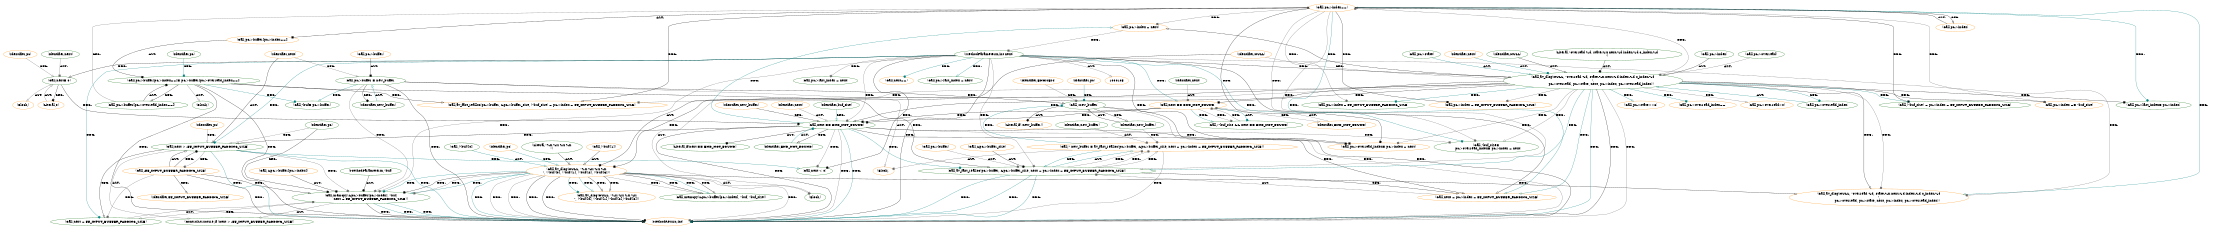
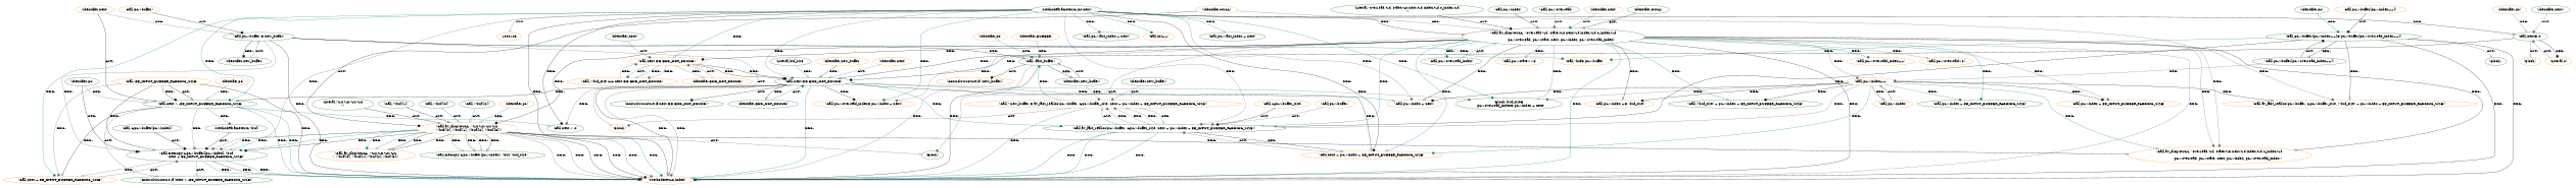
  digraph {
    node [color=darkgreen]
    edge [arrowhead=box color=black]
    n1 [label="(Call,memcpy(&pc->buffer[pc->index], *buf,\n                   next + FF_INPUT_BUFFER_PADDING_SIZE))"]
-   n2 [color=darkorange label="(MethodReturn,int)"]
+   n2 [color=darkorange label="(MethodReturn,index)"]
    n3 [label="(ControlStructure,if (next > -FF_INPUT_BUFFER_PADDING_SIZE))"]
-   n4 [label="(Call,next + FF_INPUT_BUFFER_PADDING_SIZE)"]
+   n4 [color=darkorange label="(Call,next + FF_INPUT_BUFFER_PADDING_SIZE)"]
    n5 [label="(Call,pc->buffer = new_buffer)"]
    n6 [color=darkorange label="(Block,)"]
-   n7 [label="(Call,*buf= pc->buffer)"]
+   n7 [color=darkorange label="(Call,*buf= pc->buffer)"]
    n8 [label="(Identifier,new_buffer)"]
-   n9 [label="(Call,!new_buffer)"]
+   n9 [label="(Call,!fast_buffer)"]
    n10 [label="(Identifier,new_buffer)"]
-   n11 [color=darkorange label="(Literal,if(!new_buffer))"]
+   n11 [color=darkorange label="(ControlStructure,if(!new_buffer))"]
    n12 [color=darkorange label="(Call,* new_buffer = av_fast_realloc(pc->buffer, &pc->buffer_size, next + pc->index + FF_INPUT_BUFFER_PADDING_SIZE))"]
    n13 [label="(Call,av_fast_realloc(pc->buffer, &pc->buffer_size, next + pc->index + FF_INPUT_BUFFER_PADDING_SIZE))"]
    n14 [color=darkorange label="(Call,next + pc->index + FF_INPUT_BUFFER_PADDING_SIZE)"]
    n15 [label="(Call,pc->buffer[pc->index++]= pc->buffer[pc->overread_index++])"]
    n16 [color=darkorange label="(Call,av_fast_realloc(pc->buffer, &pc->buffer_size, (*buf_size) + pc->index + FF_INPUT_BUFFER_PADDING_SIZE))"]
    n17 [label="(Call,pc->buffer[pc->overread_index++])"]
    n18 [label="(Block,)"]
    n19 [color=darkorange label="(Call,pc->index++)"]
    n20 [label="(MethodParameterIn,int next)"]
    n21 [label="(Call,next == END_NOT_FOUND)"]
    n22 [label="(Call,av_dlog(NULL, \"overread %d, state:%X next:%d index:%d o_index:%d\n\",\n                pc->overread, pc->state, next, pc->index, pc->overread_index))"]
    n23 [color=darkorange label="(Call,next == END_NOT_FOUND)"]
    n24 [label="(Call,next= 0)"]
    n25 [label="(Call,next > -FF_INPUT_BUFFER_PADDING_SIZE)"]
    n26 [color=darkorange label="(Call,av_dlog(NULL, \"overread %d, state:%X next:%d index:%d o_index:%d\n\",\n                pc->overread, pc->state, next, pc->index, pc->overread_index))"]
    n27 [color=darkorange label="(Call,pc->overread_index= pc->index + next)"]
    n28 [label="(Call,pc->last_index + next)"]
-   n29 [color=darkorange label="(Call,next++)"]
+   n29 [color=darkorange label="(Call,int++)"]
    n30 [label="(Call,pc->last_index + next)"]
    n31 [color=darkorange label="(Call,pc->index + next)"]
    n32 [label="(Call,next < 0)"]
-   n33 [label="(Call,*buf_size=\n    pc->overread_index= pc->index + next)"]
+   n33 [label="(Block,*buf_size=\n    pc->overread_index= pc->index + next)"]
    1000105 [color=darkorange]
-   n35 [label="(Literal,if(next == END_NOT_FOUND))"]
+   n35 [label="(ControlStructure,if(next == END_NOT_FOUND))"]
    n36 [label="(Identifier,END_NOT_FOUND)"]
    n37 [color=darkorange label="(Call,av_dlog(NULL, \"%X %X %X %X\n\", (*buf)[0], (*buf)[1], (*buf)[2], (*buf)[3]))"]
    n38 [label="(Call,pc->index + FF_INPUT_BUFFER_PADDING_SIZE)"]
    n39 [label="(Block,)"]
    n40 [color=darkorange label="(Call,pc->state<<8)"]
    n41 [color=darkorange label="(Call,pc->index + FF_INPUT_BUFFER_PADDING_SIZE)"]
    n42 [color=darkorange label="(Call,pc->overread_index++)"]
    n43 [color=darkorange label="(Call,pc->overread>0)"]
    n44 [color=darkorange label="(Call,pc->index += *buf_size)"]
-   n45 [label="(Call,pc->last_index= pc->index)"]
    n46 [label="(Call,(*buf_size) + pc->index + FF_INPUT_BUFFER_PADDING_SIZE)"]
    n47 [label="(Call,pc->overread_index)"]
    n48 [color=darkorange label="(Identifier,END_NOT_FOUND)"]
-   n49 [label="(Call,!*buf_size && next == END_NOT_FOUND)"]
+   n49 [color=darkorange label="(Call,!*buf_size && next == END_NOT_FOUND)"]
    n50 [color=darkorange label="(Literal,0)"]
    n51 [color=darkorange label="(Block,)"]
    n52 [color=darkorange label="(Call,-FF_INPUT_BUFFER_PADDING_SIZE)"]
    n53 [color=darkorange label="(Call,pc->index)"]
    n54 [color=darkorange label="(Call,pc->buffer[pc->index++])"]
    n55 [label="(Call,memcpy(&pc->buffer[pc->index], *buf, *buf_size))"]
    n56 [color=darkorange label="(Call,av_dlog(NULL, \"%X %X %X %X\n\", (*buf)[0], (*buf)[1],(*buf)[2],(*buf)[3]))"]
-   n57 [color=darkorange label="(Identifier,FF_INPUT_BUFFER_PADDING_SIZE)"]
    n58 [label="(MethodParameterIn,*buf)"]
-   n59 [label="(Identifier,buf_size)"]
+   n59 [label="(Literal,buf_size)"]
    n60 [label="(Identifier,NULL)"]
    n61 [label="(Literal,\"overread %d, state:%X next:%d index:%d o_index:%d\n\")"]
    n62 [color=darkorange label="(Identifier,pc)"]
    n63 [label="(Call,pc->index)"]
    n64 [color=darkorange label="(Call,pc->buffer)"]
+   n65 [label="(Call,(*buf)[2])"]
    n66 [color=darkorange label="(Identifier,new_buffer)"]
    n67 [label="(Identifier,next)"]
    n68 [label="(Call,pc->overread)"]
    n69 [color=darkorange label="(Identifier,next)"]
    n70 [color=darkorange label="(Identifier,pc)"]
    n71 [color=darkorange label="(Call,&pc->buffer_size)"]
-   n72 [label="(Call,pc->state)"]
    n73 [color=darkorange label="(Identifier,next)"]
    n74 [color=darkorange label="(Identifier,NULL)"]
    n75 [label="(Identifier,new_buffer)"]
    n76 [label="(Literal,\"%X %X %X %X\n\")"]
    n77 [color=darkorange label="(Call,pc->buffer)"]
-   n78 [color=darkorange label="(Call,(*buf)[1])"]
-   n79 [color=darkorange label="(Call,&pc->buffer[pc->index])"]
-   n80 [color=darkorange label="(Identifier,ENOMEM)"]
+   n78 [label="(Call,(*buf)[1])"]
+   n79 [label="(Call,&pc->buffer[pc->index])"]
+   n80 [color=darkorange label="(Identifier,BUFFER)"]
    n81 [label="(Call,(*buf)[0])"]
    n82 [color=darkorange label="(Identifier,pc)"]
    n83 [label="(Identifier,pc)"]
    n84 [color=darkorange label="(Identifier,next)"]
    n85 [label="(Identifier,pc)"]
    n86 [label="(Identifier,next)"]
    n87 [color=darkorange label="(Identifier,pc)"]
    n1 -> n2 [arrowhead=onormal label="DDG: "]
    n1 -> n2 [arrowhead=onormal color=teal label="DDG: "]
    n1 -> n2 [color=teal label="DDG: "]
    n1 -> n3 [arrowhead=onormal color=gray40 label="AST: "]
    n1 -> n4 [arrowhead=onormal color=gray40 label="CFG: "]
    n4 -> n1 [color=gray40 label="AST: "]
    n5 -> n1 [color=gray40 label="DDG: "]
    n5 -> n2 [label="DDG: "]
    n5 -> n6 [arrowhead=onormal color=gray40 label="AST: "]
-   n5 -> n7 [arrowhead=onormal color=teal label="DDG: "]
+   n5 -> n7 [color=teal label="DDG: "]
    n5 -> n8 [label="CFG: "]
    n5 -> n9 [arrowhead=onormal label="DDG: "]
    n8 -> n5 [arrowhead=onormal color=teal label="AST: "]
    n9 -> n2 [arrowhead=onormal color=gray40 label="DDG: "]
    n9 -> n2 [arrowhead=onormal label="DDG: "]
    n9 -> n10 [arrowhead=onormal label="CFG: "]
    n9 -> n11 [label="AST: "]
    n10 -> n9 [arrowhead=onormal label="AST: "]
    n10 -> n12 [color=gray40 label="CFG: "]
    n12 -> n2 [arrowhead=onormal color=gray40 label="DDG: "]
    n12 -> n6 [color=gray40 label="AST: "]
    n12 -> n9 [color=teal label="DDG: "]
    n12 -> n13 [arrowhead=onormal color=teal label="CFG: "]
    n13 -> n2 [color=teal label="DDG: "]
    n13 -> n2 [color=teal label="DDG: "]
    n13 -> n2 [arrowhead=onormal color=teal label="DDG: "]
    n13 -> n12 [arrowhead=onormal color=teal label="AST: "]
    n13 -> n12 [color=gray40 label="DDG: "]
    n13 -> n12 [color=gray40 label="DDG: "]
    n13 -> n12 [arrowhead=onormal color=gray40 label="DDG: "]
    n13 -> n14 [arrowhead=onormal label="CFG: "]
    n14 -> n13 [color=gray40 label="AST: "]
    n15 -> n2 [arrowhead=onormal label="DDG: "]
    n15 -> n2 [label="DDG: "]
    n15 -> n7 [color=teal label="DDG: "]
    n15 -> n13 [arrowhead=onormal label="DDG: "]
    n15 -> n16 [arrowhead=onormal label="DDG: "]
    n15 -> n17 [arrowhead=onormal label="CFG: "]
    n15 -> n18 [arrowhead=onormal color=gray40 label="AST: "]
    n17 -> n15 [label="AST: "]
    n17 -> n19 [color=gray40 label="CFG: "]
    n19 -> n13 [arrowhead=onormal color=gray40 label="DDG: "]
-   n19 -> n14 [arrowhead=onormal color=teal label="DDG: "]
+   n19 -> n14 [color=teal label="DDG: "]
    n19 -> n16 [arrowhead=onormal label="DDG: "]
    n19 -> n26 [arrowhead=onormal color=teal label="DDG: "]
-   n19 -> n27 [label="DDG: "]
-   n19 -> n31 [color=gray40 label="DDG: "]
+   n19 -> n31 [label="DDG: "]
    n19 -> n33 [color=gray40 label="DDG: "]
    n19 -> n38 [color=gray40 label="DDG: "]
    n19 -> n41 [label="DDG: "]
-   n19 -> n44 [color=gray40 label="DDG: "]
-   n19 -> n45 [color=teal label="DDG: "]
+   n19 -> n44 [label="DDG: "]
    n19 -> n46 [label="DDG: "]
    n19 -> n53 [arrowhead=onormal label="CFG: "]
-   n19 -> n54 [label="AST: "]
    n20 -> n1 [color=gray40 label="DDG: "]
    n20 -> n2 [arrowhead=onormal label="DDG: "]
    n20 -> n4 [color=teal label="DDG: "]
    n20 -> n13 [color=gray40 label="DDG: "]
-   n20 -> n14 [arrowhead=onormal label="DDG: "]
+   n20 -> n14 [label="DDG: "]
    n20 -> n21 [color=gray40 label="DDG: "]
    n20 -> n22 [arrowhead=onormal label="DDG: "]
    n20 -> n23 [arrowhead=onormal color=teal label="DDG: "]
    n20 -> n24 [arrowhead=onormal label="DDG: "]
    n20 -> n25 [color=teal label="DDG: "]
    n20 -> n26 [color=gray40 label="DDG: "]
-   n20 -> n27 [label="DDG: "]
+   n20 -> n27 [color=teal label="DDG: "]
    n20 -> n28 [color=gray40 label="DDG: "]
    n20 -> n29 [color=teal label="DDG: "]
    n20 -> n30 [arrowhead=onormal color=teal label="DDG: "]
-   n31 -> n20 [color=gray40 label="DDG: "]
+   n20 -> n31 [color=gray40 label="DDG: "]
    n20 -> n32 [label="DDG: "]
    n20 -> n33 [color=teal label="DDG: "]
    n20 -> 1000105 [arrowhead=onormal color=gray40 label="AST: "]
    n21 -> n2 [arrowhead=onormal label="DDG: "]
    n21 -> n2 [color=gray40 label="DDG: "]
    n21 -> n2 [arrowhead=onormal color=teal label="DDG: "]
    n21 -> n13 [color=teal label="DDG: "]
    n21 -> n14 [arrowhead=onormal label="DDG: "]
    n21 -> n25 [arrowhead=onormal label="DDG: "]
    n21 -> n27 [label="DDG: "]
    n21 -> n31 [arrowhead=onormal color=teal label="DDG: "]
    n21 -> n32 [color=gray40 label="DDG: "]
    n21 -> n33 [color=gray40 label="DDG: "]
    n21 -> n35 [label="AST: "]
    n21 -> n36 [arrowhead=onormal label="CFG: "]
    n22 -> n2 [arrowhead=onormal color=gray40 label="DDG: "]
    n22 -> n2 [color=teal label="DDG: "]
    n22 -> n2 [arrowhead=onormal label="DDG: "]
    n22 -> n13 [arrowhead=onormal color=teal label="DDG: "]
    n22 -> n14 [arrowhead=onormal color=teal label="DDG: "]
    n22 -> n16 [color=gray40 label="DDG: "]
    n22 -> n19 [color=gray40 label="DDG: "]
    n22 -> n21 [arrowhead=onormal label="DDG: "]
    n22 -> n23 [label="DDG: "]
    n22 -> n26 [arrowhead=onormal label="DDG: "]
    n22 -> n26 [color=gray40 label="DDG: "]
    n22 -> n27 [color=gray40 label="DDG: "]
    n22 -> n31 [arrowhead=onormal label="DDG: "]
    n22 -> n33 [arrowhead=onormal color=gray40 label="DDG: "]
    n22 -> n37 [label="DDG: "]
    n22 -> n38 [color=teal label="DDG: "]
    n22 -> n39 [color=gray40 label="AST: "]
    n22 -> n40 [arrowhead=onormal color=teal label="DDG: "]
    n22 -> n41 [color=gray40 label="DDG: "]
    n22 -> n42 [color=teal label="DDG: "]
    n22 -> n43 [arrowhead=onormal color=gray40 label="DDG: "]
    n22 -> n44 [arrowhead=onormal label="DDG: "]
-   n22 -> n45 [label="DDG: "]
    n22 -> n46 [arrowhead=onormal color=teal label="DDG: "]
    n22 -> n47 [color=teal label="CFG: "]
    n23 -> n21 [label="DDG: "]
    n23 -> n21 [label="DDG: "]
    n23 -> n48 [arrowhead=onormal color=gray40 label="CFG: "]
    n23 -> n49 [color=teal label="AST: "]
    n23 -> n49 [arrowhead=onormal color=teal label="DDG: "]
    n23 -> n49 [color=gray40 label="DDG: "]
    n24 -> n21 [label="DDG: "]
    n24 -> n50 [label="CFG: "]
    n24 -> n51 [arrowhead=onormal color=gray40 label="AST: "]
    n25 -> n1 [color=gray40 label="DDG: "]
    n25 -> n2 [arrowhead=onormal color=teal label="DDG: "]
    n25 -> n2 [color=teal label="DDG: "]
    n25 -> n3 [arrowhead=onormal color=gray40 label="AST: "]
-   n25 -> n4 [arrowhead=onormal label="CFG: "]
+   n25 -> n4 [arrowhead=onormal label="DDG: "]
    n25 -> n32 [arrowhead=onormal color=teal label="DDG: "]
-   n25 -> n52 [color=gray40 label="CFG: "]
+   n25 -> n58 [color=gray40 label="CFG: "]
    n36 -> n21 [color=teal label="AST: "]
    n37 -> n1 [arrowhead=onormal color=teal label="DDG: "]
    n37 -> n1 [color=teal label="DDG: "]
    n37 -> n1 [label="DDG: "]
    n37 -> n1 [color=gray40 label="DDG: "]
    n37 -> n2 [color=teal label="DDG: "]
    n37 -> n2 [arrowhead=onormal color=gray40 label="DDG: "]
    n37 -> n2 [color=gray40 label="DDG: "]
    n37 -> n2 [arrowhead=onormal label="DDG: "]
    n37 -> n2 [label="DDG: "]
    n37 -> n2 [color=gray40 label="DDG: "]
    n37 -> n26 [arrowhead=onormal label="DDG: "]
    n37 -> n39 [arrowhead=onormal color=gray40 label="AST: "]
    n37 -> n55 [arrowhead=onormal color=gray40 label="DDG: "]
    n37 -> n55 [arrowhead=onormal label="DDG: "]
    n37 -> n55 [arrowhead=onormal color=teal label="DDG: "]
    n37 -> n55 [arrowhead=onormal label="DDG: "]
    n37 -> n56 [arrowhead=onormal label="DDG: "]
    n37 -> n56 [color=teal label="DDG: "]
    n37 -> n56 [arrowhead=onormal color=teal label="DDG: "]
    n37 -> n56 [arrowhead=onormal label="DDG: "]
    n47 -> n22 [arrowhead=onormal color=teal label="AST: "]
    n48 -> n23 [color=gray40 label="AST: "]
    n49 -> n23 [color=gray40 label="CFG: "]
-   n50 -> n24 [arrowhead=onormal color=gray40 label="AST: "]
+   n50 -> n24 [color=gray40 label="AST: "]
    n52 -> n1 [arrowhead=onormal label="DDG: "]
    n52 -> n2 [arrowhead=onormal label="DDG: "]
    n52 -> n4 [color=gray40 label="DDG: "]
    n52 -> n25 [arrowhead=onormal label="AST: "]
    n52 -> n25 [label="DDG: "]
-   n52 -> n57 [arrowhead=onormal label="CFG: "]
    n53 -> n19 [arrowhead=onormal label="AST: "]
    n54 -> n15 [label="AST: "]
    n58 -> n1 [label="AST: "]
    n59 -> n21 [arrowhead=onormal color=teal label="CFG: "]
    n60 -> n22 [arrowhead=onormal label="AST: "]
    n61 -> n22 [label="AST: "]
    n62 -> n37 [arrowhead=onormal color=teal label="CFG: "]
    n63 -> n22 [arrowhead=onormal label="AST: "]
    n64 -> n5 [label="AST: "]
+   n65 -> n37 [arrowhead=onormal color=teal label="AST: "]
    n66 -> n21 [arrowhead=onormal label="CFG: "]
    n67 -> n24 [color=gray40 label="AST: "]
    n68 -> n22 [color=gray40 label="AST: "]
    n69 -> n21 [arrowhead=onormal color=gray40 label="AST: "]
    n70 -> n25 [arrowhead=onormal color=gray40 label="CFG: "]
    n71 -> n13 [label="AST: "]
-   n72 -> n22 [arrowhead=onormal color=teal label="AST: "]
    n73 -> n5 [arrowhead=onormal color=gray40 label="CFG: "]
    n73 -> n25 [arrowhead=onormal label="AST: "]
    n74 -> n22 [arrowhead=onormal color=gray40 label="CFG: "]
    n74 -> n37 [label="AST: "]
    n75 -> n12 [color=gray40 label="AST: "]
    n76 -> n37 [arrowhead=onormal label="AST: "]
    n77 -> n13 [color=gray40 label="AST: "]
    n78 -> n37 [arrowhead=onormal label="AST: "]
    n79 -> n1 [label="AST: "]
    n80 -> n9 [color=gray40 label="CFG: "]
    n81 -> n37 [arrowhead=onormal color=teal label="AST: "]
    n82 -> n9 [color=teal label="CFG: "]
    n83 -> n15 [color=teal label="CFG: "]
    n84 -> n22 [color=teal label="AST: "]
    n85 -> n1 [label="CFG: "]
    n85 -> n25 [arrowhead=onormal color=gray40 label="CFG: "]
    n86 -> n23 [color=gray40 label="AST: "]
    n87 -> n24 [arrowhead=onormal color=gray40 label="CFG: "]
  }
